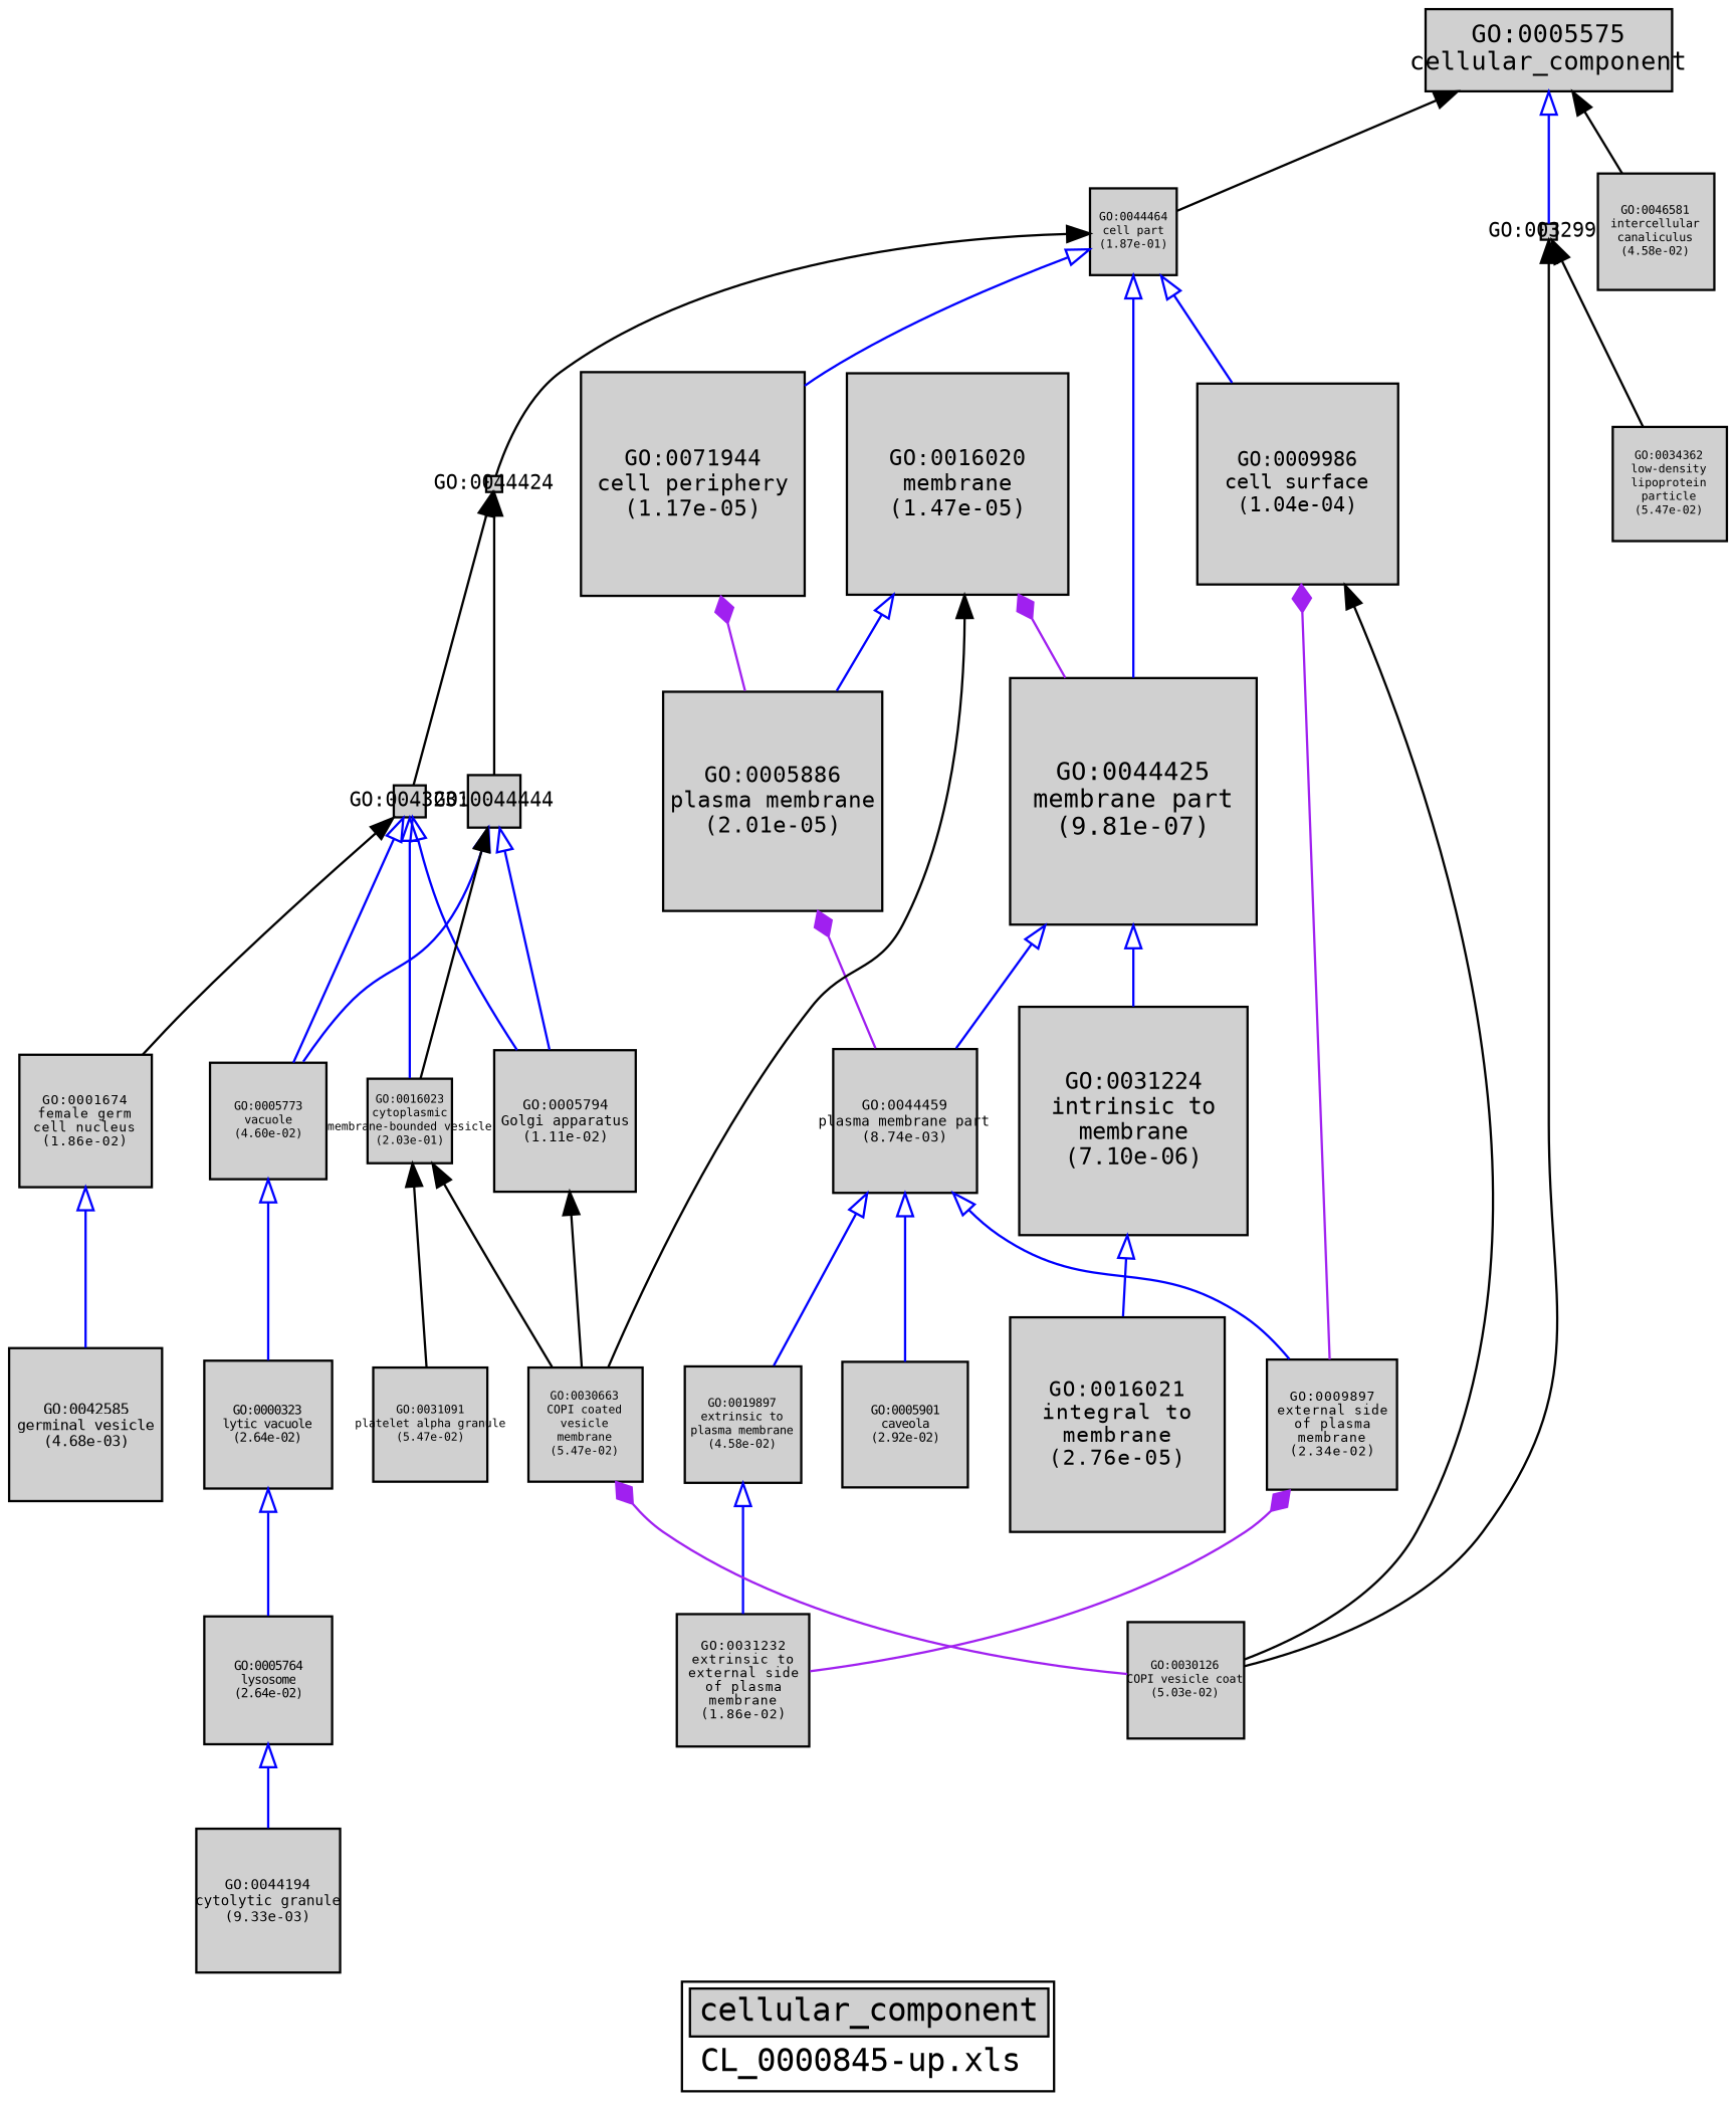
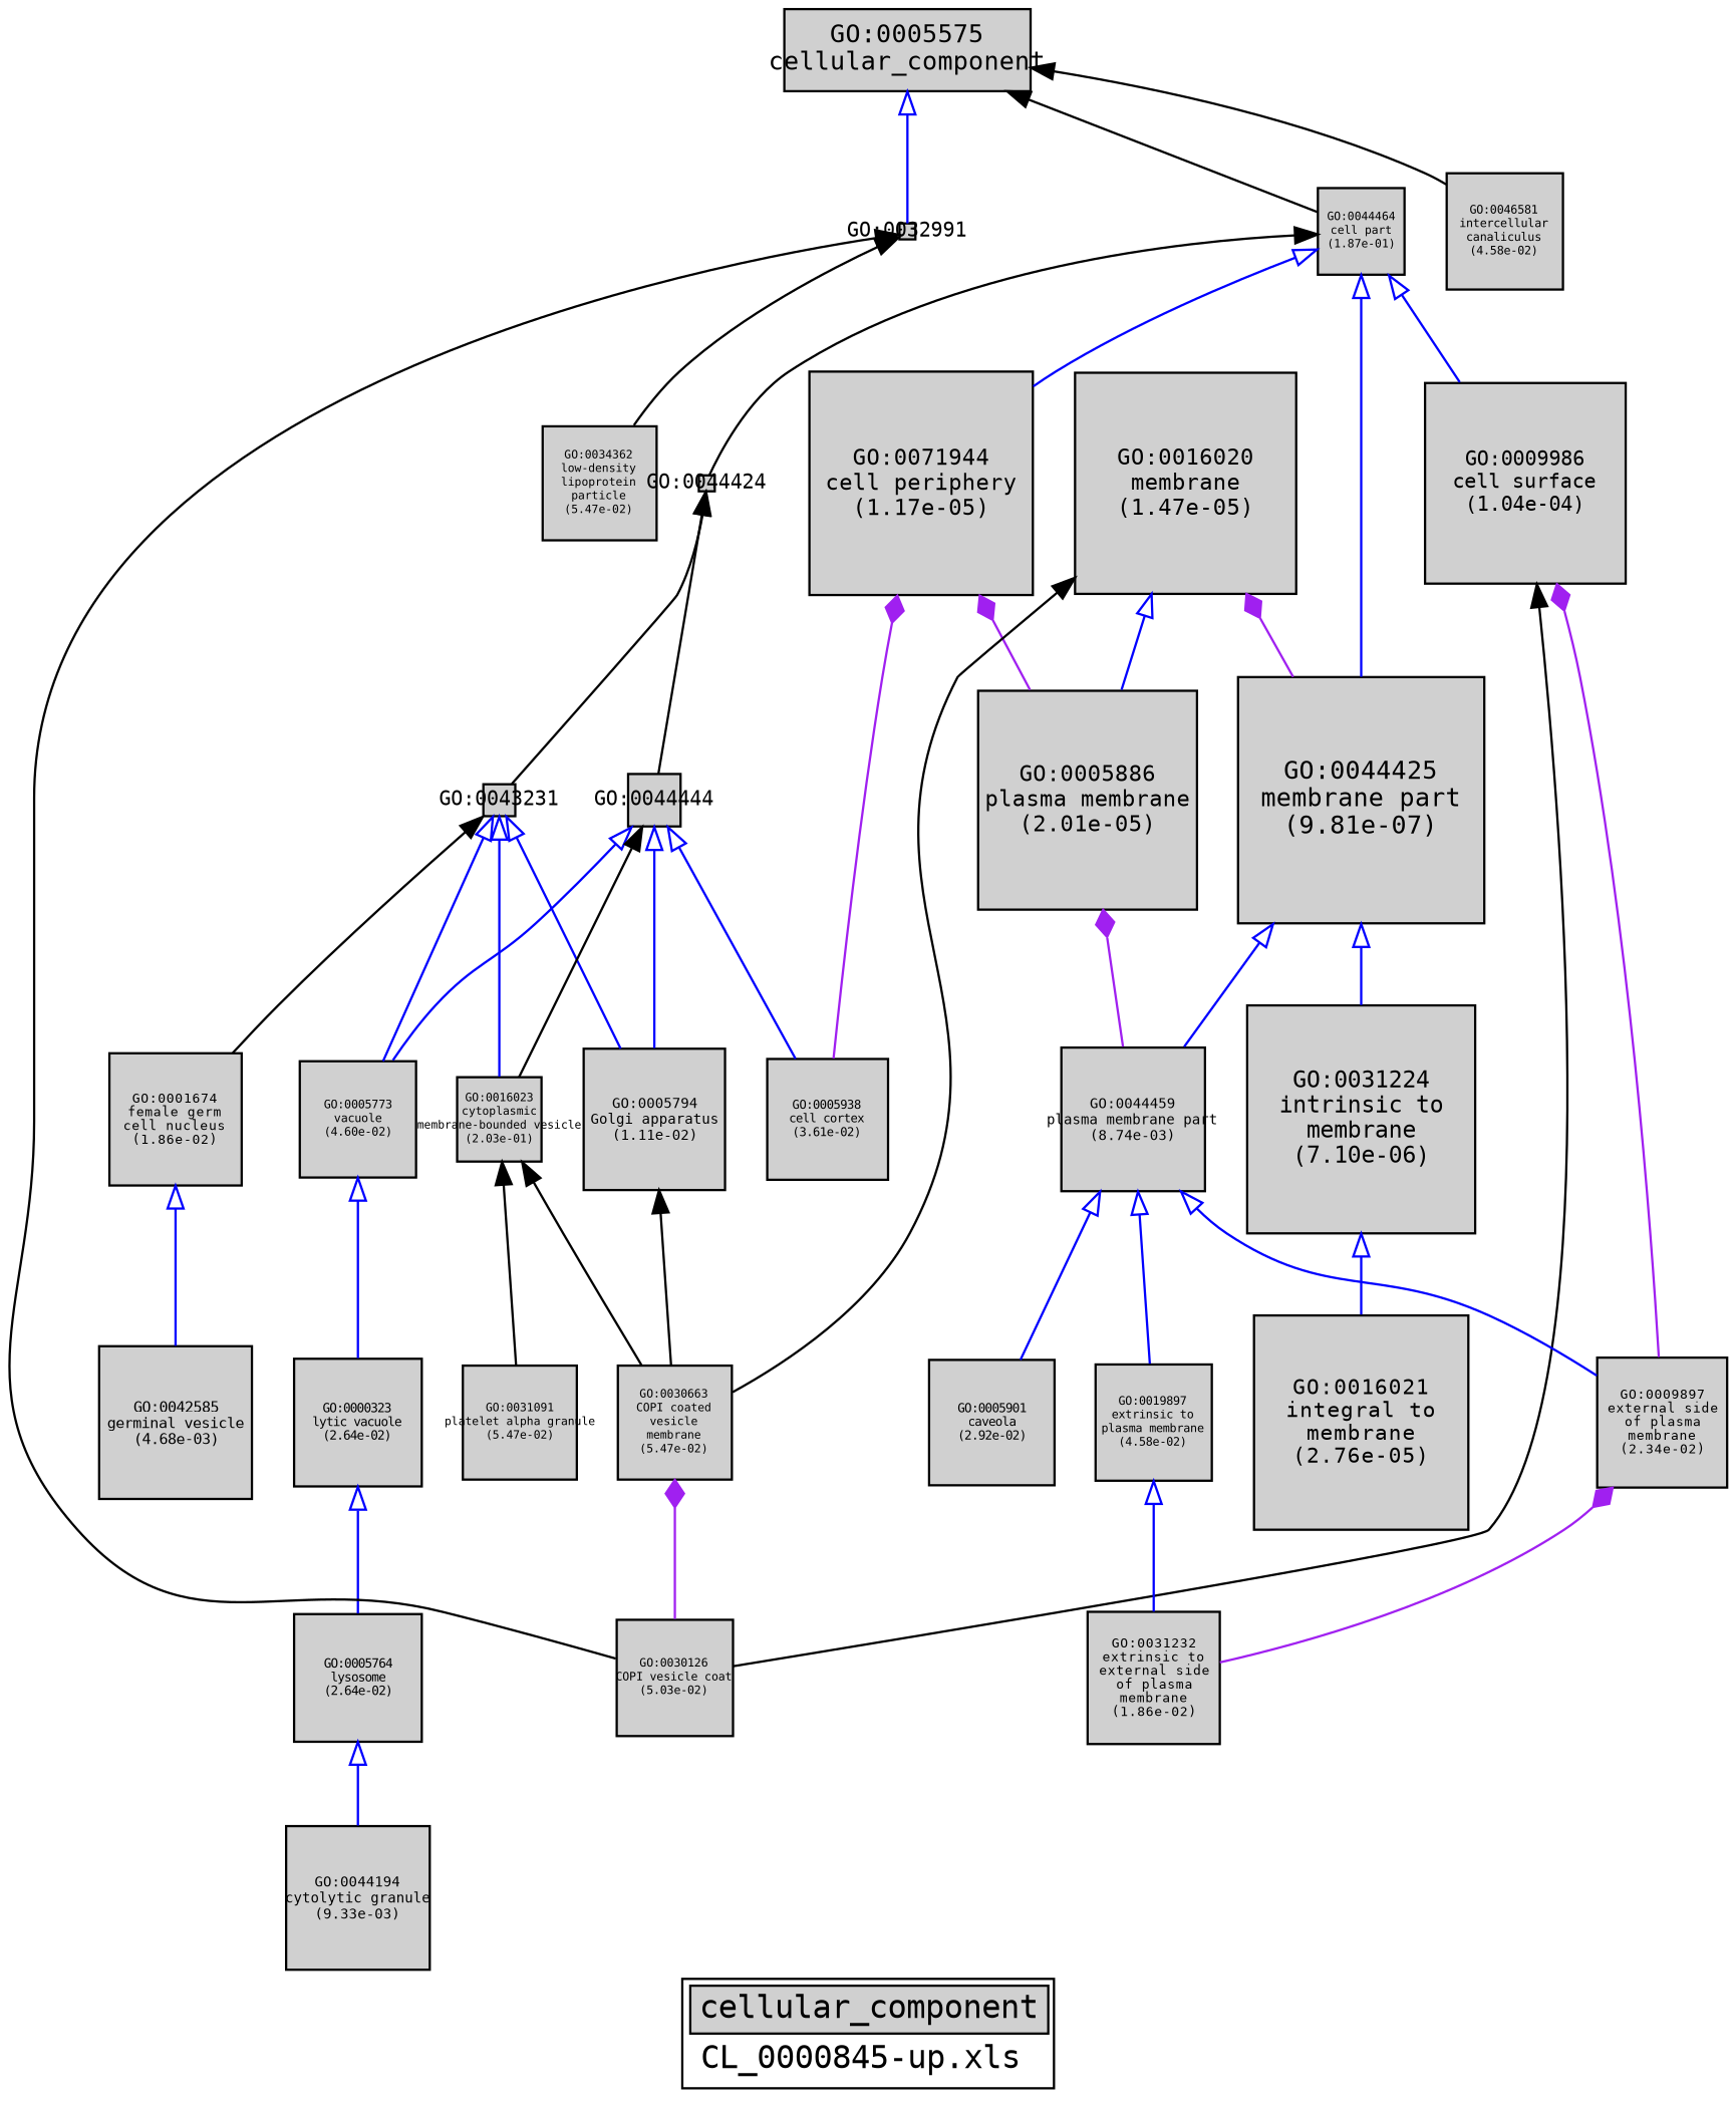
  digraph {
    bgcolor="#FFFFFF"
    fontname="DejaVu Sans Mono"
    label=<<TABLE COLOR="black" BGCOLOR="white"><TR><TD COLSPAN="2" BGCOLOR="#D0D0D0"><FONT COLOR="black">cellular_component</FONT></TD></TR><TR><TD BORDER="0">CL_0000845-up.xls</TD></TR></TABLE>>
    node [color=black fillcolor="#D0D0D0" fixedsize=true fontcolor=black fontname="DejaVu Sans Mono" fontsize=5.0 shape=box style=filled]
    edge [dir=back fontname="DejaVu Sans Mono" weight=5.0 arrowtail=empty color=blue]
    "GO:0043231" [fontsize=9 height=0.199979262308 width=0.199979262308]
    n2 [fontsize=8.80558709083 height=1.22299820706 label=<<TABLE BORDER="0"><TR><TD>GO:0009986<BR/>cell surface<BR/>(1.04e-04)</TD></TR></TABLE>> width=1.22299820706]
    n3 [fontsize=5.13734361116 height=0.713519945995 label=<<TABLE BORDER="0"><TR><TD>GO:0019897<BR/>extrinsic to<BR/>plasma membrane<BR/>(4.58e-02)</TD></TR></TABLE>> width=0.713519945995]
    n4 [fontsize=5.66170111372 height=0.786347376905 label=<<TABLE BORDER="0"><TR><TD>GO:0009897<BR/>external side<BR/>of plasma<BR/>membrane<BR/>(2.34e-02)</TD></TR></TABLE>> width=0.786347376905]
    n5 [fontsize=6.74910426962 height=0.937375593002 label=<<TABLE BORDER="0"><TR><TD>GO:0042585<BR/>germinal vesicle<BR/>(4.68e-03)</TD></TR></TABLE>> width=0.937375593002]
    n6 [height=0.693126090258 label=<<TABLE BORDER="0"><TR><TD>GO:0034362<BR/>low-density<BR/>lipoprotein<BR/>particle<BR/>(5.47e-02)</TD></TR></TABLE>> width=0.693126090258]
    "GO:0044444" [fontsize=9 height=0.326319110255 width=0.326319110255]
    n8 [fontsize=5.57044630633 height=0.773673098102 label=<<TABLE BORDER="0"><TR><TD>GO:0000323<BR/>lytic vacuole<BR/>(2.64e-02)</TD></TR></TABLE>> width=0.773673098102]
    n9 [fontsize=9.55404254843 height=1.32695035395 label=<<TABLE BORDER="0"><TR><TD>GO:0005886<BR/>plasma membrane<BR/>(2.01e-05)</TD></TR></TABLE>> width=1.32695035395]
    n10 [fontsize=9.79035718036 height=1.35977183061 label=<<TABLE BORDER="0"><TR><TD>GO:0071944<BR/>cell periphery<BR/>(1.17e-05)</TD></TR></TABLE>> width=1.35977183061]
    n11 [height=0.693126090258 label=<<TABLE BORDER="0"><TR><TD>GO:0030663<BR/>COPI coated<BR/>vesicle<BR/>membrane<BR/>(5.47e-02)</TD></TR></TABLE>> width=0.693126090258]
    "GO:0032991" [fontsize=9 height=0.100024591557 width=0.100024591557]
    n13 [fontsize=10.0017964897 height=1.38913840135 label=<<TABLE BORDER="0"><TR><TD>GO:0031224<BR/>intrinsic to<BR/>membrane<BR/>(7.10e-06)</TD></TR></TABLE>> width=1.38913840135]
    n14 [height=0.693126090258 label=<<TABLE BORDER="0"><TR><TD>GO:0031091<BR/>platelet alpha granule<BR/>(5.47e-02)</TD></TR></TABLE>> width=0.693126090258]
    n15 [fontsize=5.82857425619 height=0.809524202248 label=<<TABLE BORDER="0"><TR><TD>GO:0001674<BR/>female germ<BR/>cell nucleus<BR/>(1.86e-02)</TD></TR></TABLE>> width=0.809524202248]
    n16 [fontsize=9.69275529743 height=1.34621601353 label=<<TABLE BORDER="0"><TR><TD>GO:0016020<BR/>membrane<BR/>(1.47e-05)</TD></TR></TABLE>> width=1.34621601353]
    n17 [fontsize=5.13780295279 height=0.713583743442 label=<<TABLE BORDER="0"><TR><TD>GO:0046581<BR/>intercellular<BR/>canaliculus<BR/>(4.58e-02)</TD></TR></TABLE>> width=0.713583743442]
    n18 [fontsize=5.57044630633 height=0.773673098102 label=<<TABLE BORDER="0"><TR><TD>GO:0005764<BR/>lysosome<BR/>(2.64e-02)</TD></TR></TABLE>> width=0.773673098102]
    n19 [fontsize=5.49353474625 height=0.762990936979 label=<<TABLE BORDER="0"><TR><TD>GO:0005901<BR/>caveola<BR/>(2.92e-02)</TD></TR></TABLE>> width=0.762990936979]
    n20 [fontsize=5.06125199524 height=0.702951666005 label=<<TABLE BORDER="0"><TR><TD>GO:0030126<BR/>COPI vesicle coat<BR/>(5.03e-02)</TD></TR></TABLE>> width=0.702951666005]
+   n21 [fontsize=5.32911015643 height=0.740154188393 label=<<TABLE BORDER="0"><TR><TD>GO:0005938<BR/>cell cortex<BR/>(3.61e-02)</TD></TR></TABLE>> width=0.740154188393]
    n22 [fontsize=6.18998795854 height=0.859720549797 label=<<TABLE BORDER="0"><TR><TD>GO:0005794<BR/>Golgi apparatus<BR/>(1.11e-02)</TD></TR></TABLE>> width=0.859720549797]
    n23 [fontsize=6.34835571098 height=0.88171607097 label=<<TABLE BORDER="0"><TR><TD>GO:0044459<BR/>plasma membrane part<BR/>(8.74e-03)</TD></TR></TABLE>> width=0.88171607097]
    n24 [fontsize=5.82857425619 height=0.809524202248 label=<<TABLE BORDER="0"><TR><TD>GO:0031232<BR/>extrinsic to<BR/>external side<BR/>of plasma<BR/>membrane<BR/>(1.86e-02)</TD></TR></TABLE>> width=0.809524202248]
    n25 [height=0.530865919434 label=<<TABLE BORDER="0"><TR><TD>GO:0044464<BR/>cell part<BR/>(1.87e-01)</TD></TR></TABLE>> width=0.530865919434]
    n26 [fontsize=10.8 height=1.5 label=<<TABLE BORDER="0"><TR><TD>GO:0044425<BR/>membrane part<BR/>(9.81e-07)</TD></TR></TABLE>> width=1.5]
    n27 [fontsize=9.41510537601 height=1.30765352445 label=<<TABLE BORDER="0"><TR><TD>GO:0016021<BR/>integral to<BR/>membrane<BR/>(2.76e-05)</TD></TR></TABLE>> width=1.30765352445]
    n28 [fontsize=6.30489232687 height=0.875679489843 label=<<TABLE BORDER="0"><TR><TD>GO:0044194<BR/>cytolytic granule<BR/>(9.33e-03)</TD></TR></TABLE>> width=0.875679489843]
    n29 [fontsize=5.13532305345 height=0.713239312979 label=<<TABLE BORDER="0"><TR><TD>GO:0005773<BR/>vacuole<BR/>(4.60e-02)</TD></TR></TABLE>> width=0.713239312979]
    n30 [height=0.517730729742 label=<<TABLE BORDER="0"><TR><TD>GO:0016023<BR/>cytoplasmic<BR/>membrane-bounded vesicle<BR/>(2.03e-01)</TD></TR></TABLE>> width=0.517730729742]
    "GO:0044424" [fontsize=9 height=0.103443190942 width=0.103443190942]
    n32 [fontsize=10.8 label=<<TABLE BORDER="0"><TR><TD>GO:0005575<BR/>cellular_component</TD></TR></TABLE>> width=1.5]
    subgraph sub_1 {
      "GO:0043231"
      n2
      n3
      n4
      n5
      n6
      "GO:0044444"
      n8
      n9
      n10
      n11
      "GO:0032991"
      n13
      n14
      n15
      n16
      n17
      n18
      n19
      n20
+     n21
      n22
      n23
      n24
      n25
      n26
      n27
      n28
      n29
      n30
      "GO:0044424"
      n32
    }
    subgraph sub_2 {
      n6
      n14
      n17
      "GO:0044424"
      subgraph sub_3 {
        subgraph sub_4 {
        }
        subgraph sub_5 {
        }
      }
      subgraph sub_6 {
        n2
        n4
        n9
        n10
        n11
        n16
        n20
+       n21
        n23
        n24
        n26
      }
      subgraph sub_7 {
        "GO:0043231"
        n2
        n3
        n4
        n5
        "GO:0044444"
        n8
        n9
        n10
        "GO:0032991"
        n13
        n15
        n16
        n18
        n19
+       n21
        n22
        n23
        n24
        n25
        n26
        n27
        n28
        n29
        n30
        n32
      }
    }
    "GO:0043231" -> n15 [weight=1 arrowtail="" color=""]
    "GO:0043231" -> n22
    "GO:0043231" -> n29
    "GO:0043231" -> n30
    n2 -> n4 [arrowtail=diamond color=purple weight=2.5]
    n2 -> n20 [weight=1 arrowtail="" color=""]
    n3 -> n24
    n4 -> n24 [arrowtail=diamond color=purple weight=2.5]
+   "GO:0044444" -> n21
    "GO:0044444" -> n22
    "GO:0044444" -> n29
    "GO:0044444" -> n30 [weight=1 arrowtail="" color=""]
    n8 -> n18
    n9 -> n23 [arrowtail=diamond color=purple weight=2.5]
    n10 -> n9 [arrowtail=diamond color=purple weight=2.5]
+   n10 -> n21 [arrowtail=diamond color=purple weight=2.5]
    n11 -> n20 [arrowtail=diamond color=purple weight=2.5]
    "GO:0032991" -> n6 [weight=1 arrowtail="" color=""]
    "GO:0032991" -> n20 [weight=1 arrowtail="" color=""]
    n13 -> n27
    n15 -> n5
    n16 -> n9
    n16 -> n11 [weight=1 arrowtail="" color=""]
    n16 -> n26 [arrowtail=diamond color=purple weight=2.5]
    n18 -> n28
    n22 -> n11 [weight=1 arrowtail="" color=""]
    n23 -> n3
    n23 -> n4
    n23 -> n19
    n25 -> n2
    n25 -> n10
    n25 -> n26
    n25 -> "GO:0044424" [weight=1 arrowtail="" color=""]
    n26 -> n13
    n26 -> n23
    n29 -> n8
    n30 -> n11 [weight=1 arrowtail="" color=""]
    n30 -> n14 [weight=1 arrowtail="" color=""]
    "GO:0044424" -> "GO:0043231" [weight=1 arrowtail="" color=""]
    "GO:0044424" -> "GO:0044444" [weight=1 arrowtail="" color=""]
    n32 -> "GO:0032991"
    n32 -> n17 [weight=1 arrowtail="" color=""]
    n32 -> n25 [weight=1 arrowtail="" color=""]
  }
